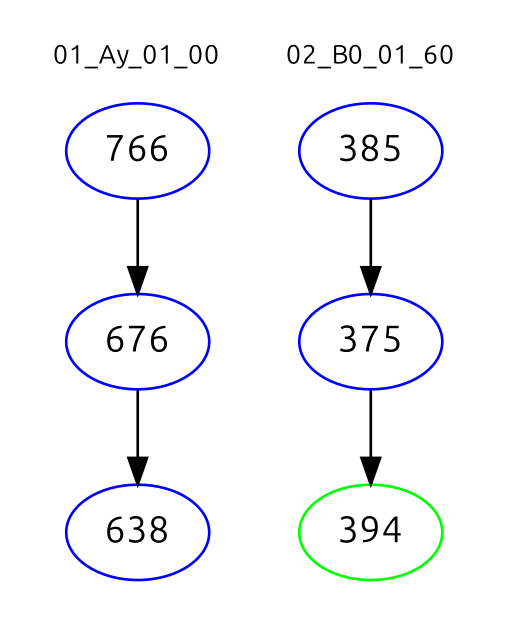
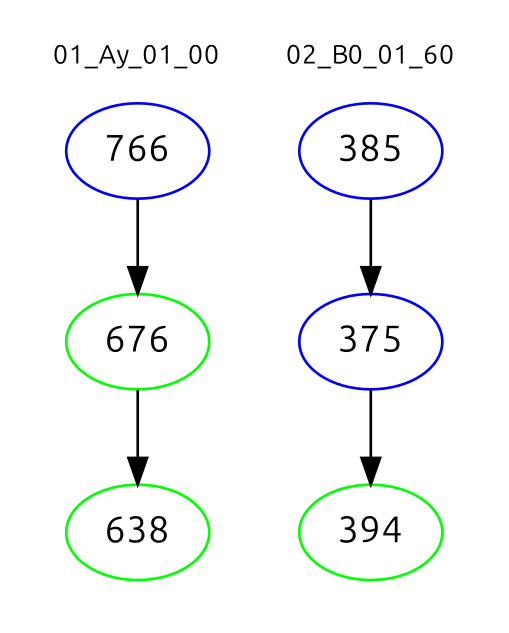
  digraph {
    fontname=Ubuntu
    node [color=blue fontname=Ubuntu]
    edge [color=black fontname=Ubuntu]
    n1 [label=766]
-   n2 [label=676]
-   n3 [label=638]
+   n2 [color=green label=676]
+   n3 [color=green label=638]
    n4 [label=385]
    n5 [label=375]
    n6 [color=green label=394]
    subgraph cluster_1 {
      color=white
      fontsize=10
      label="01_Ay_01_00"
      n1
      n2
      n3
    }
    subgraph cluster_2 {
      color=white
      fontsize=10
      label="02_B0_01_60"
      n4
      n5
      n6
    }
    n1 -> n2
    n2 -> n3
    n4 -> n5
    n5 -> n6
  }
